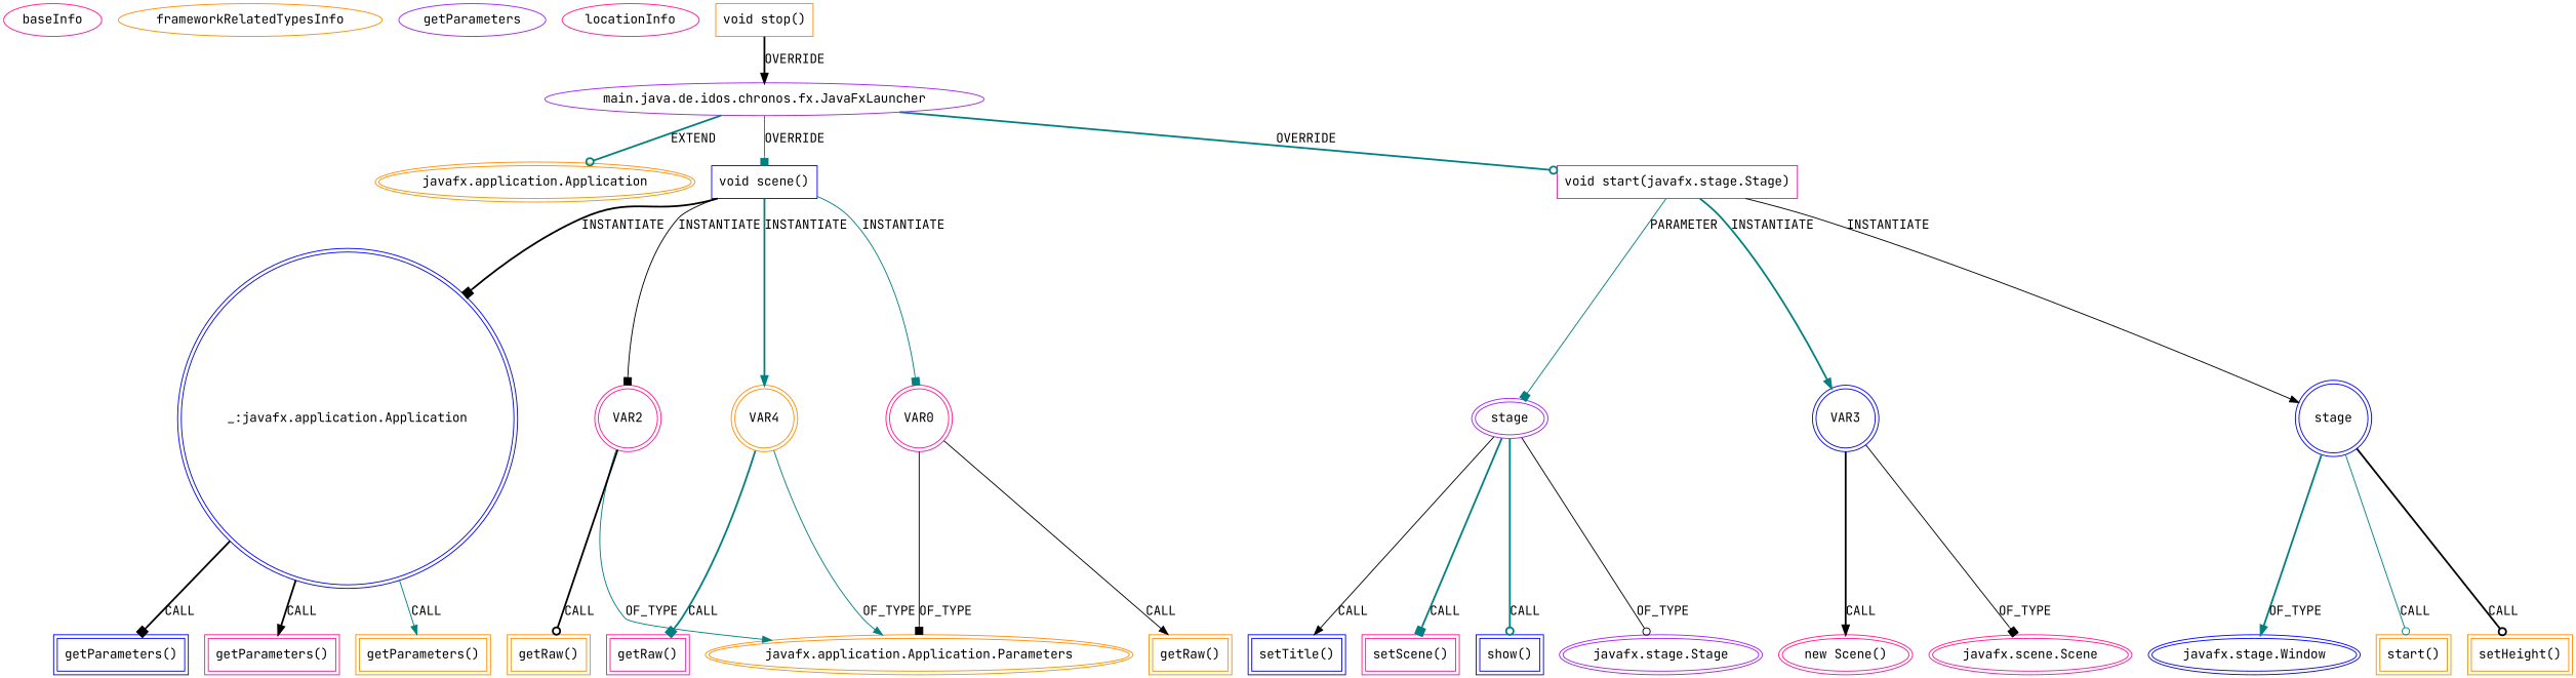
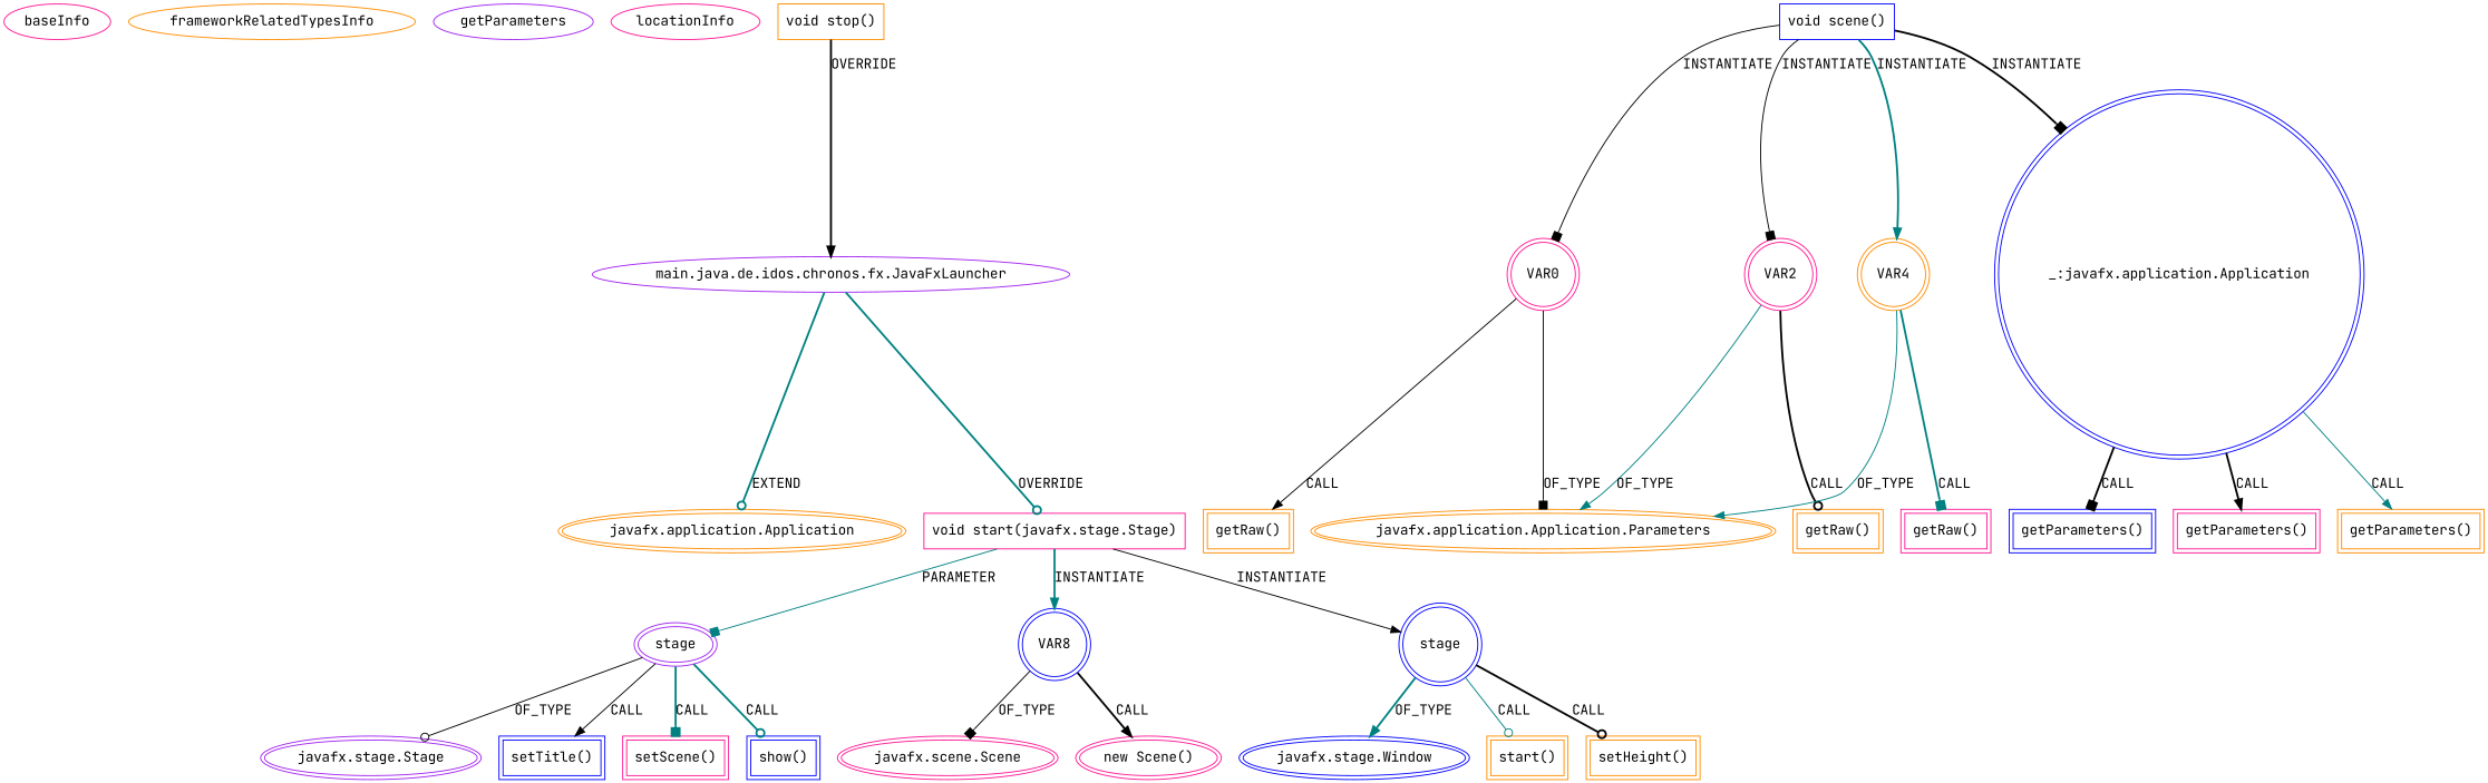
  digraph {
    fontname="JetBrains Mono"
    node [color=deeppink fontname="JetBrains Mono" isFrameworkType=true vertexType=INSIDE_CALL peripheries=2 shape=box]
    edge [arrowhead=normal color=black fontname="JetBrains Mono" style=bold]
    baseInfo [category=extension_graph graphId=4740 isAnonymous=false possibleRelation=false isFrameworkType="" vertexType="" peripheries="" shape=""]
    frameworkRelatedTypesInfo [0="javafx.application.Application" color=darkorange isFrameworkType="" vertexType="" peripheries="" shape=""]
    n3 [color=purple label=getParameters isFrameworkType="" vertexType="" peripheries="" shape=""]
    locationInfo [contextSignature=JavaFxLauncher filePath="/wayne07-gui-workshop/gui-workshop-master/chronos-command/src/main/java/de/idos/chronos/fx/JavaFxLauncher.java" graphId=4740 projectName="wayne07-gui-workshop" isFrameworkType="" vertexType="" peripheries="" shape=""]
    n5 [color=purple isFrameworkType=false label="main.java.de.idos.chronos.fx.JavaFxLauncher" vertexType=ROOT_CLIENT_CLASS_DECLARATION peripheries="" shape=""]
    n6 [color=darkorange label="javafx.application.Application" vertexType=FRAMEWORK_CLASS_TYPE shape=""]
    n7 [color=blue isFrameworkType=false label="void scene()" vertexType=OVERRIDING_METHOD_DECLARATION peripheries=""]
    n8 [isFrameworkType=false label="void start(javafx.stage.Stage)" vertexType=OVERRIDING_METHOD_DECLARATION peripheries=""]
    n9 [label=VAR0 shape=circle vertexType=VARIABLE_EXPRESION]
    n10 [color=blue label="_:javafx.application.Application" shape=circle vertexType=VARIABLE_EXPRESION]
    n11 [label=VAR2 shape=circle vertexType=VARIABLE_EXPRESION]
    n12 [color=darkorange label=VAR4 shape=circle vertexType=VARIABLE_EXPRESION]
    n13 [color=purple label=stage vertexType=PARAMETER_DECLARATION shape=""]
-   n14 [color=blue label=VAR3 shape=circle vertexType=VARIABLE_EXPRESION]
+   n14 [color=blue label=VAR8 shape=circle vertexType=VARIABLE_EXPRESION]
    n15 [color=blue label=stage shape=circle vertexType=VARIABLE_EXPRESION]
    n16 [color=darkorange isFrameworkType=false label="void stop()" vertexType=OVERRIDING_METHOD_DECLARATION peripheries=""]
    n17 [color=darkorange label="javafx.application.Application.Parameters" vertexType=FRAMEWORK_CLASS_TYPE shape=""]
    n18 [color=darkorange label="getRaw()"]
    n19 [color=blue label="getParameters()"]
    n20 [label="getParameters()"]
    n21 [color=darkorange label="getParameters()"]
    n22 [color=darkorange label="getRaw()"]
    n23 [label="getRaw()"]
    n24 [color=purple label="javafx.stage.Stage" vertexType=FRAMEWORK_CLASS_TYPE shape=""]
    n25 [color=blue label="setTitle()"]
    n26 [label="setScene()"]
    n27 [color=blue label="show()"]
    n28 [label="javafx.scene.Scene" vertexType=FRAMEWORK_CLASS_TYPE shape=""]
    n29 [label="new Scene()" vertexType=CONSTRUCTOR_CALL shape=""]
    n30 [color=blue label="javafx.stage.Window" vertexType=FRAMEWORK_CLASS_TYPE shape=""]
    n31 [color=darkorange label="start()"]
    n32 [color=darkorange label="setHeight()"]
    n5 -> n6 [arrowhead=odot color=teal label=EXTEND]
-   n5 -> n7 [arrowhead=box color=teal label=OVERRIDE style=solid]
    n5 -> n8 [arrowhead=odot color=teal label=OVERRIDE]
-   n7 -> n9 [arrowhead=box color=teal label=INSTANTIATE style=solid]
+   n7 -> n9 [arrowhead=box label=INSTANTIATE style=solid]
    n7 -> n10 [arrowhead=box label=INSTANTIATE]
    n7 -> n11 [arrowhead=box label=INSTANTIATE style=solid]
    n7 -> n12 [color=teal label=INSTANTIATE]
    n8 -> n13 [arrowhead=box color=teal label=PARAMETER style=solid]
    n8 -> n14 [color=teal label=INSTANTIATE]
    n8 -> n15 [label=INSTANTIATE style=solid]
    n9 -> n17 [arrowhead=box label=OF_TYPE style=solid]
    n9 -> n18 [label=CALL style=solid]
    n10 -> n19 [arrowhead=box label=CALL]
    n10 -> n20 [label=CALL]
    n10 -> n21 [color=teal label=CALL style=solid]
    n11 -> n17 [color=teal label=OF_TYPE style=solid]
    n11 -> n22 [arrowhead=odot label=CALL]
    n12 -> n17 [color=teal label=OF_TYPE style=solid]
    n12 -> n23 [arrowhead=box color=teal label=CALL]
    n13 -> n24 [arrowhead=odot label=OF_TYPE style=solid]
    n13 -> n25 [label=CALL style=solid]
    n13 -> n26 [arrowhead=box color=teal label=CALL]
    n13 -> n27 [arrowhead=odot color=teal label=CALL]
    n14 -> n28 [arrowhead=box label=OF_TYPE style=solid]
    n14 -> n29 [label=CALL]
    n15 -> n30 [color=teal label=OF_TYPE]
    n15 -> n31 [arrowhead=odot color=teal label=CALL style=solid]
    n15 -> n32 [arrowhead=odot label=CALL]
    n16 -> n5 [label=OVERRIDE]
  }
